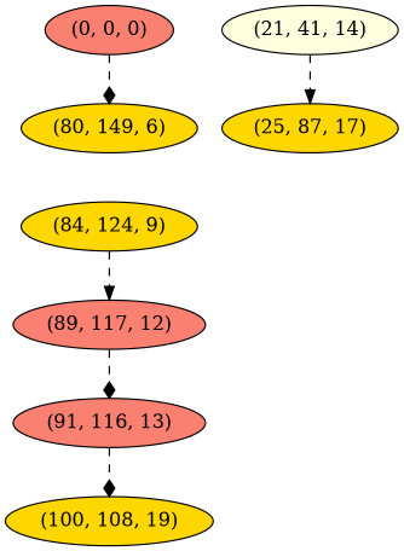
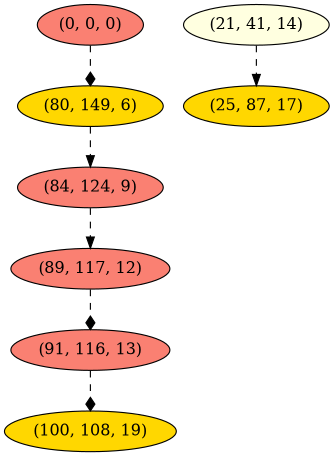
  digraph {
    node [fillcolor=salmon style=filled]
    edge [arrowhead=normal style=dashed]
    "(80, 149, 6)" [fillcolor=gold]
    "(0, 0, 0)"
-   "(84, 124, 9)" [fillcolor=gold]
+   "(84, 124, 9)"
    "(21, 41, 14)" [fillcolor=lightyellow]
    n5 [fillcolor=gold label="(25, 87, 17)"]
    "(89, 117, 12)"
    "(91, 116, 13)"
    "(100, 108, 19)" [fillcolor=gold]
+   "(80, 149, 6)" -> "(84, 124, 9)"
    "(0, 0, 0)" -> "(80, 149, 6)" [arrowhead=diamond]
    "(84, 124, 9)" -> "(89, 117, 12)"
    "(21, 41, 14)" -> n5
    "(89, 117, 12)" -> "(91, 116, 13)" [arrowhead=diamond]
    "(91, 116, 13)" -> "(100, 108, 19)" [arrowhead=diamond]
  }
